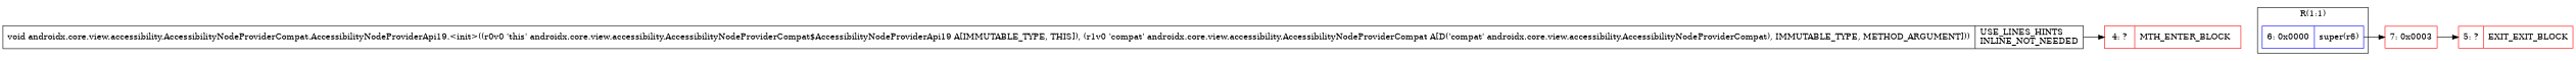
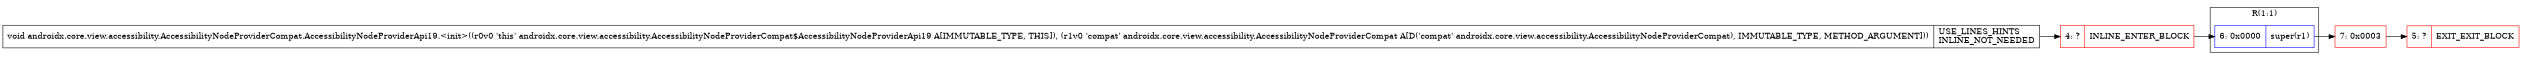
  digraph {
    rankdir=LR
    node [color=red shape=record]
-   n1 [color=blue label="{6\:\ 0x0000|super(r6)\l}"]
+   n1 [color=blue label="{6\:\ 0x0000|super(r1)\l}"]
    n2 [label="{7\:\ 0x0003}"]
    n3 [label="{5\:\ ?|EXIT_EXIT_BLOCK\l}"]
-   n4 [label="{4\:\ ?|MTH_ENTER_BLOCK\l}"]
+   n4 [label="{4\:\ ?|INLINE_ENTER_BLOCK\l}"]
    n5 [label="{void androidx.core.view.accessibility.AccessibilityNodeProviderCompat.AccessibilityNodeProviderApi19.\<init\>((r0v0 'this' androidx.core.view.accessibility.AccessibilityNodeProviderCompat$AccessibilityNodeProviderApi19 A[IMMUTABLE_TYPE, THIS]), (r1v0 'compat' androidx.core.view.accessibility.AccessibilityNodeProviderCompat A[D('compat' androidx.core.view.accessibility.AccessibilityNodeProviderCompat), IMMUTABLE_TYPE, METHOD_ARGUMENT]))  | USE_LINES_HINTS\lINLINE_NOT_NEEDED\l}" color=""]
    subgraph cluster_1 {
      label="R(1:1)"
      n1
    }
    n1 -> n2
    n2 -> n3
+   n4 -> n1
    n5 -> n4
  }
